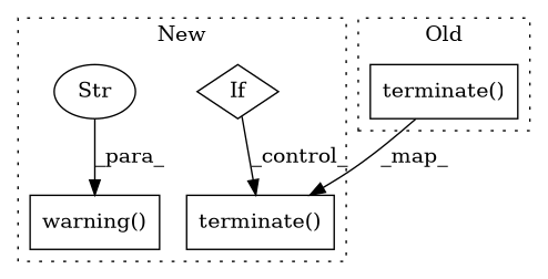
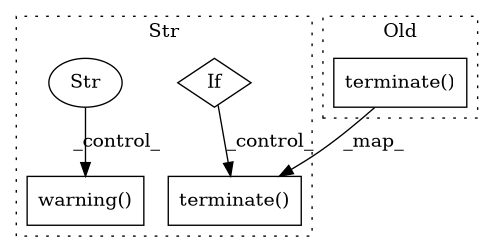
  digraph {
    node [a=75 l=16 shape=box]
    n1 [label="terminate()" s=3892]
    n2 [a=96 l=3 label=If s=3755 shape=diamond]
    n3 [l="15,1" label="warning()" s="3787,3878"]
    n4 [a=66 l=76 label=Str s=3802 shape=ellipse]
    n5 [label="terminate()" s=3643]
    subgraph cluster_1 {
-     label=New
+     label=Str
      style=dotted
      n1
      n2
      n3
      n4
    }
    subgraph cluster_2 {
      label=Old
      style=dotted
      n5
    }
    n2 -> n1 [label=_control_]
-   n4 -> n3 [label=_para_]
+   n4 -> n3 [label=_control_]
    n5 -> n1 [label=_map_]
  }
